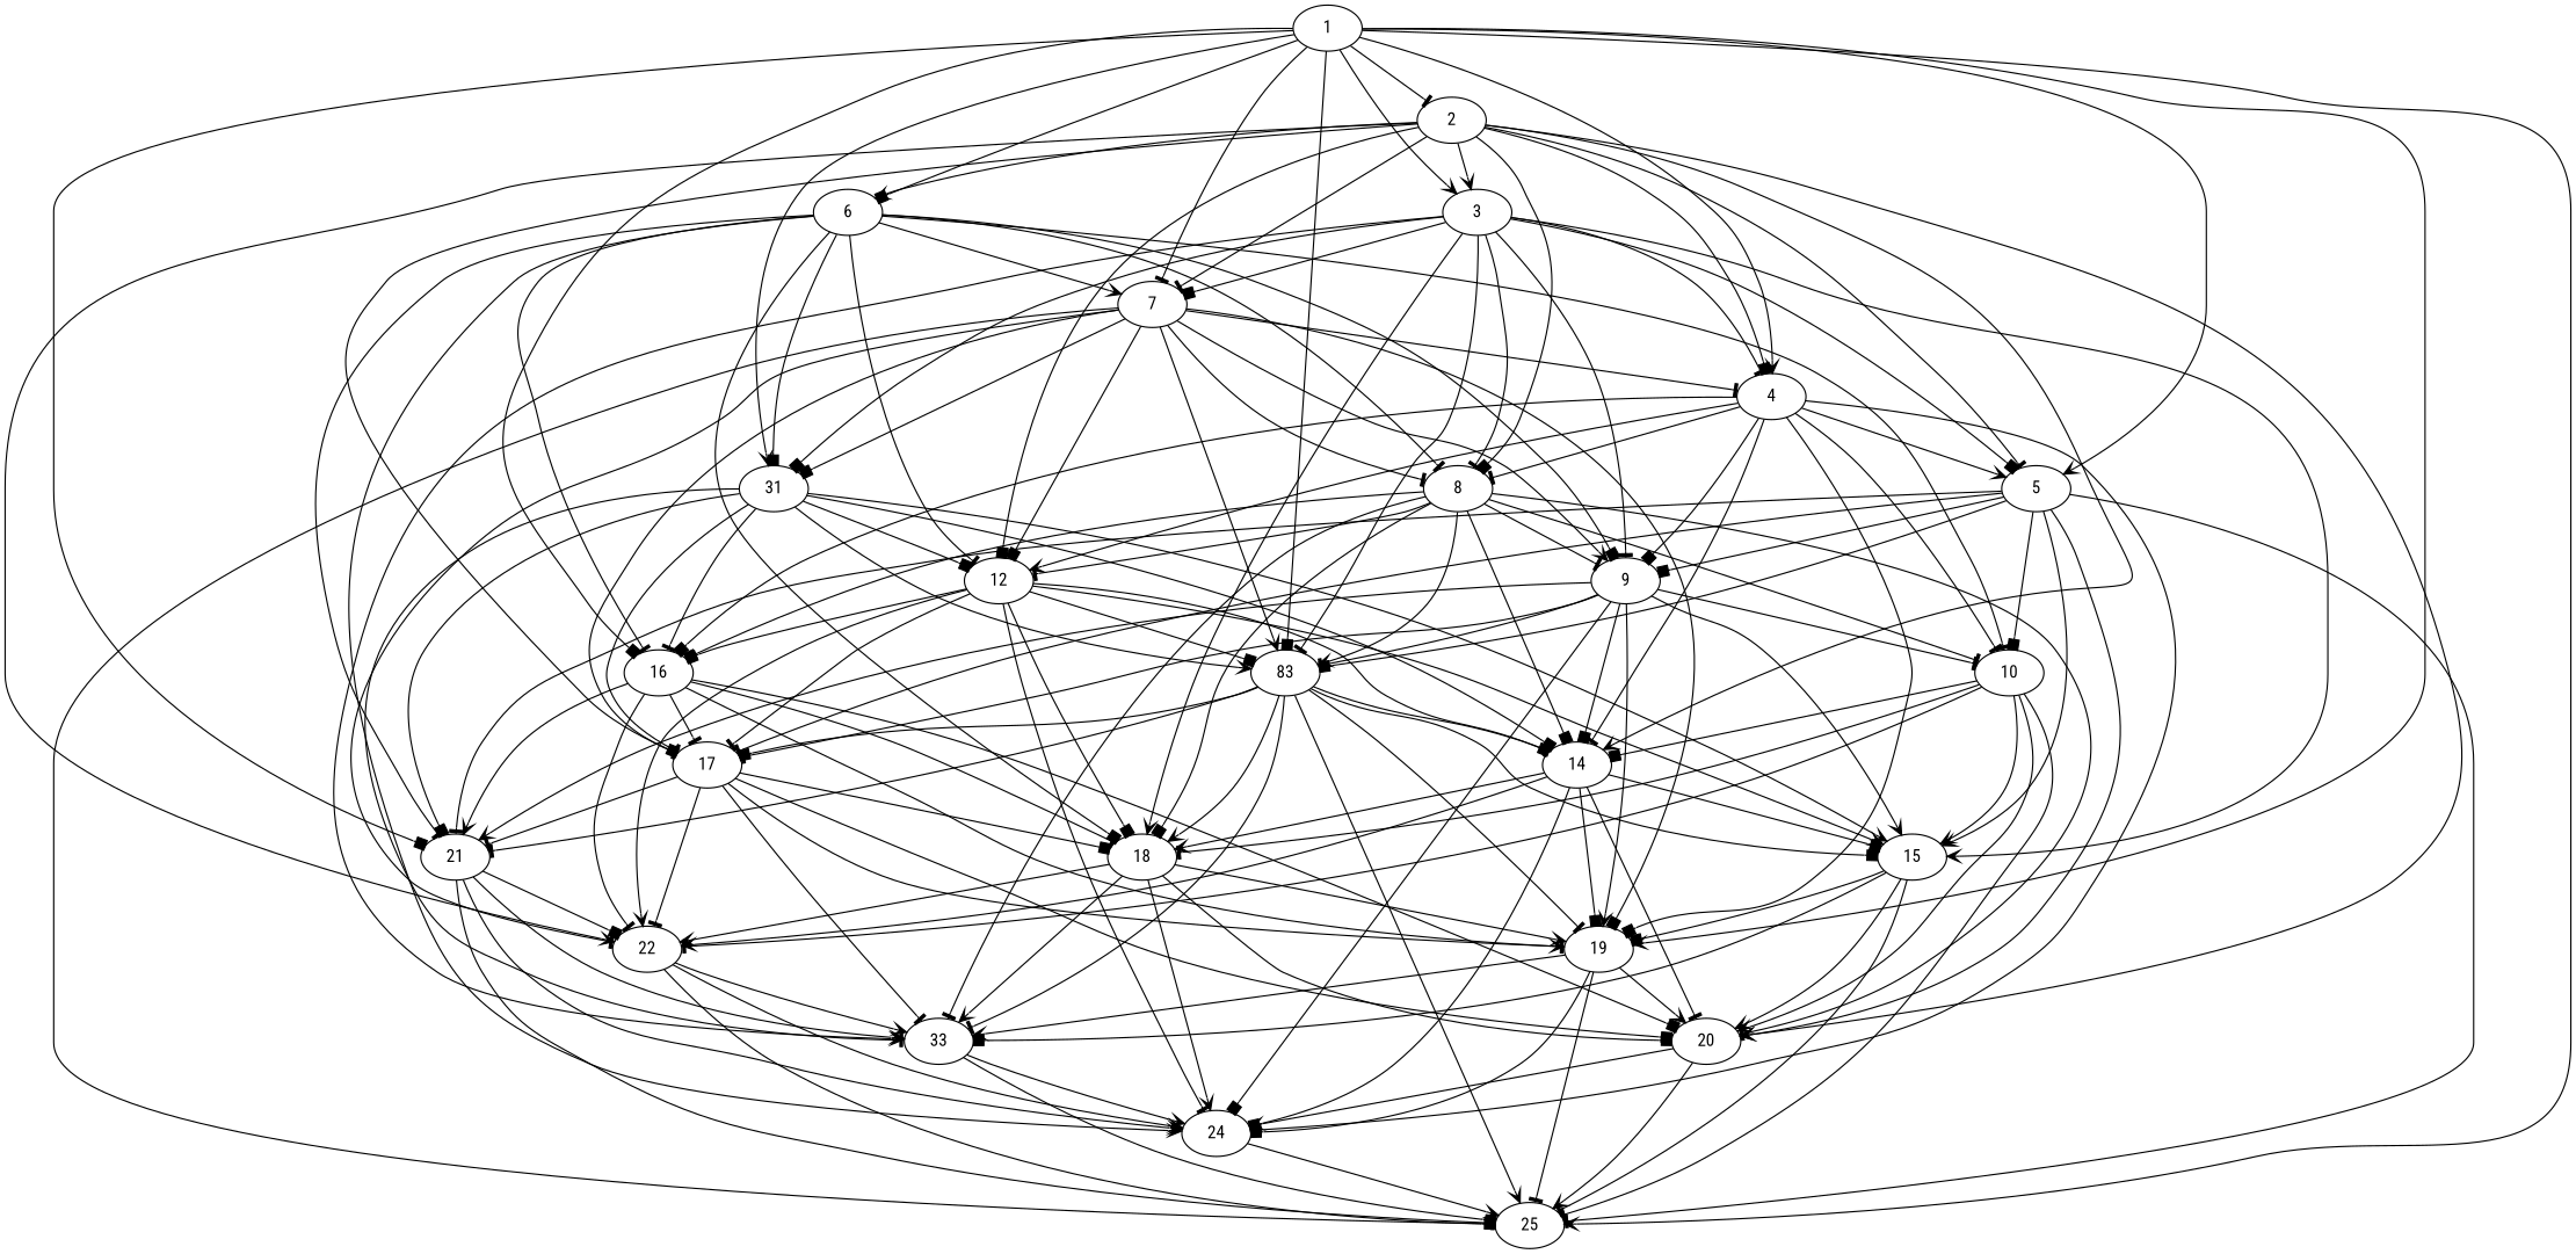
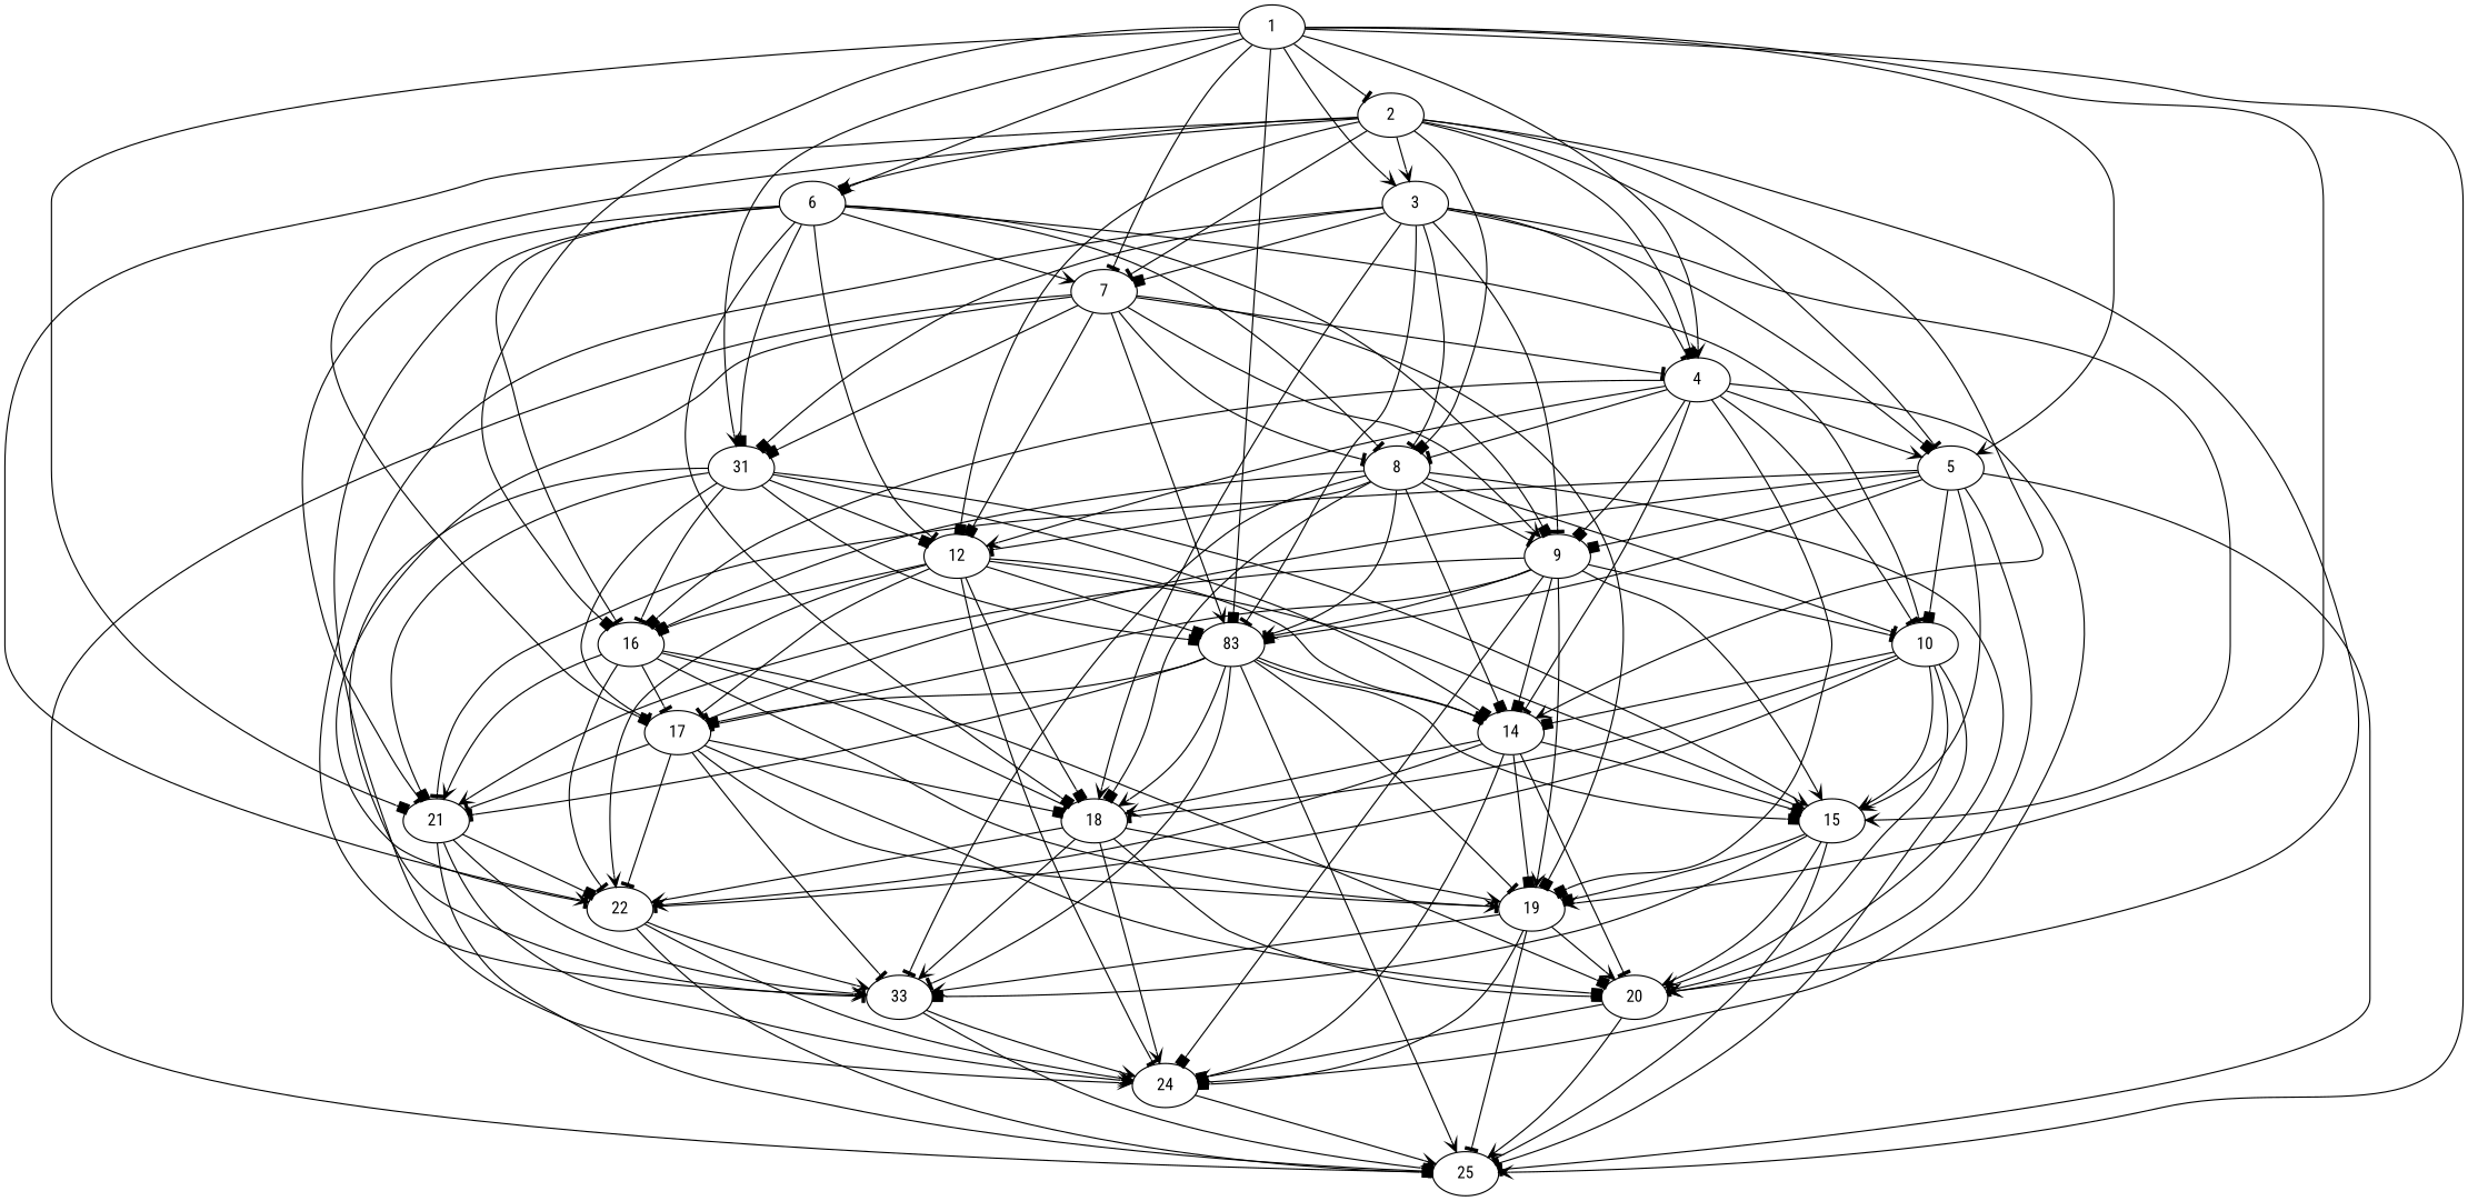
  digraph {
    fontname="Roboto Condensed"
    node [fontname="Roboto Condensed"]
    edge [arrowhead=tee fontname="Roboto Condensed"]
    n1 [label=1]
    n2 [label=2]
    n3 [label=3]
    n4 [label=4]
    n5 [label=5]
    n6 [label=6]
    n7 [label=7]
    n8 [label=31]
    n9 [label=83]
    n10 [label=16]
    n11 [label=19]
    n12 [label=21]
    n13 [label=25]
    n14 [label=8]
    n15 [label=12]
    n16 [label=14]
    n17 [label=17]
    n18 [label=20]
    n19 [label=22]
    n20 [label=9]
    n21 [label=15]
    n22 [label=18]
    n23 [label=33]
    n24 [label=10]
    n25 [label=24]
    n1 -> n2
    n1 -> n3 [arrowhead=vee]
    n1 -> n4 [arrowhead=vee]
    n1 -> n5 [arrowhead=vee]
    n1 -> n6 [arrowhead=box]
    n1 -> n7
    n1 -> n8 [arrowhead=vee]
    n1 -> n9 [arrowhead=box]
    n1 -> n10 [arrowhead=box]
    n1 -> n11 [arrowhead=vee]
    n1 -> n12 [arrowhead=box]
    n1 -> n13 [arrowhead=vee]
    n2 -> n3 [arrowhead=vee]
    n2 -> n4 [arrowhead=box]
    n2 -> n5
    n2 -> n6 [arrowhead=vee]
    n2 -> n7
    n2 -> n14 [arrowhead=box]
    n2 -> n15 [arrowhead=box]
    n2 -> n16 [arrowhead=vee]
    n2 -> n17 [arrowhead=box]
    n2 -> n18 [arrowhead=vee]
    n2 -> n19 [arrowhead=vee]
    n3 -> n4
    n3 -> n5 [arrowhead=box]
    n3 -> n7 [arrowhead=box]
    n3 -> n8 [arrowhead=box]
    n3 -> n9
    n3 -> n14
    n3 -> n20
    n3 -> n21 [arrowhead=vee]
    n3 -> n22 [arrowhead=vee]
    n3 -> n23 [arrowhead=vee]
    n4 -> n5 [arrowhead=vee]
    n4 -> n10 [arrowhead=box]
    n4 -> n11 [arrowhead=box]
    n4 -> n14
    n4 -> n15 [arrowhead=vee]
    n4 -> n16
    n4 -> n20 [arrowhead=box]
    n4 -> n24
    n4 -> n25 [arrowhead=box]
    n5 -> n9 [arrowhead=box]
    n5 -> n12
    n5 -> n13
    n5 -> n17
    n5 -> n18 [arrowhead=vee]
    n5 -> n20 [arrowhead=box]
    n5 -> n21 [arrowhead=vee]
    n5 -> n24 [arrowhead=box]
    n6 -> n7 [arrowhead=vee]
    n6 -> n8 [arrowhead=box]
    n6 -> n10
    n6 -> n12
    n6 -> n14
    n6 -> n15
    n6 -> n20 [arrowhead=box]
    n6 -> n22 [arrowhead=box]
    n6 -> n24
    n6 -> n25 [arrowhead=vee]
    n7 -> n4
    n7 -> n8 [arrowhead=box]
    n7 -> n9 [arrowhead=vee]
    n7 -> n11 [arrowhead=box]
    n7 -> n13 [arrowhead=box]
    n7 -> n14
    n7 -> n15 [arrowhead=box]
-   n7 -> n17
    n7 -> n19
    n7 -> n20 [arrowhead=vee]
-   n8 -> n9 [arrowhead=vee]
+   n8 -> n9 [arrowhead=box]
    n8 -> n10
    n8 -> n12 [arrowhead=box]
    n8 -> n15 [arrowhead=box]
    n8 -> n16 [arrowhead=box]
    n8 -> n17
    n8 -> n21 [arrowhead=vee]
    n8 -> n23
    n9 -> n11
    n9 -> n12
    n9 -> n13 [arrowhead=vee]
    n9 -> n16
    n9 -> n17 [arrowhead=box]
    n9 -> n21 [arrowhead=box]
    n9 -> n22 [arrowhead=vee]
    n9 -> n23
    n10 -> n11 [arrowhead=vee]
    n10 -> n12 [arrowhead=vee]
    n10 -> n17
    n10 -> n18 [arrowhead=box]
    n10 -> n19
    n10 -> n22
    n11 -> n13
    n11 -> n18 [arrowhead=vee]
    n11 -> n23 [arrowhead=vee]
    n11 -> n25 [arrowhead=box]
    n12 -> n13
    n12 -> n19 [arrowhead=box]
    n12 -> n23 [arrowhead=vee]
    n12 -> n25 [arrowhead=vee]
    n14 -> n9 [arrowhead=vee]
    n14 -> n10 [arrowhead=box]
    n14 -> n15
    n14 -> n16 [arrowhead=box]
    n14 -> n18
    n14 -> n20
    n14 -> n22 [arrowhead=box]
    n14 -> n23
    n14 -> n24
    n15 -> n9 [arrowhead=box]
    n15 -> n10 [arrowhead=box]
    n15 -> n16 [arrowhead=box]
    n15 -> n17
    n15 -> n19 [arrowhead=vee]
    n15 -> n21 [arrowhead=vee]
    n15 -> n22 [arrowhead=box]
    n15 -> n25
    n16 -> n11 [arrowhead=box]
    n16 -> n18
    n16 -> n19 [arrowhead=vee]
    n16 -> n21 [arrowhead=box]
    n16 -> n22 [arrowhead=vee]
    n16 -> n25 [arrowhead=box]
    n17 -> n11
    n17 -> n12
    n17 -> n18 [arrowhead=box]
    n17 -> n19
    n17 -> n22 [arrowhead=box]
    n17 -> n23
    n18 -> n13 [arrowhead=vee]
    n18 -> n25 [arrowhead=vee]
    n19 -> n13 [arrowhead=box]
    n19 -> n23 [arrowhead=vee]
    n19 -> n25 [arrowhead=vee]
    n20 -> n9
    n20 -> n11 [arrowhead=vee]
    n20 -> n12 [arrowhead=vee]
    n20 -> n16 [arrowhead=box]
    n20 -> n17
    n20 -> n21 [arrowhead=vee]
    n20 -> n24
    n20 -> n25 [arrowhead=box]
    n21 -> n11 [arrowhead=box]
    n21 -> n13
    n21 -> n18 [arrowhead=vee]
    n21 -> n23 [arrowhead=box]
    n22 -> n11 [arrowhead=vee]
    n22 -> n18 [arrowhead=box]
    n22 -> n19 [arrowhead=vee]
    n22 -> n23 [arrowhead=vee]
    n22 -> n25 [arrowhead=vee]
    n23 -> n13 [arrowhead=box]
    n23 -> n25 [arrowhead=vee]
    n24 -> n13
    n24 -> n16 [arrowhead=box]
    n24 -> n18 [arrowhead=vee]
    n24 -> n19
    n24 -> n21 [arrowhead=vee]
    n24 -> n22
    n25 -> n13 [arrowhead=vee]
  }
